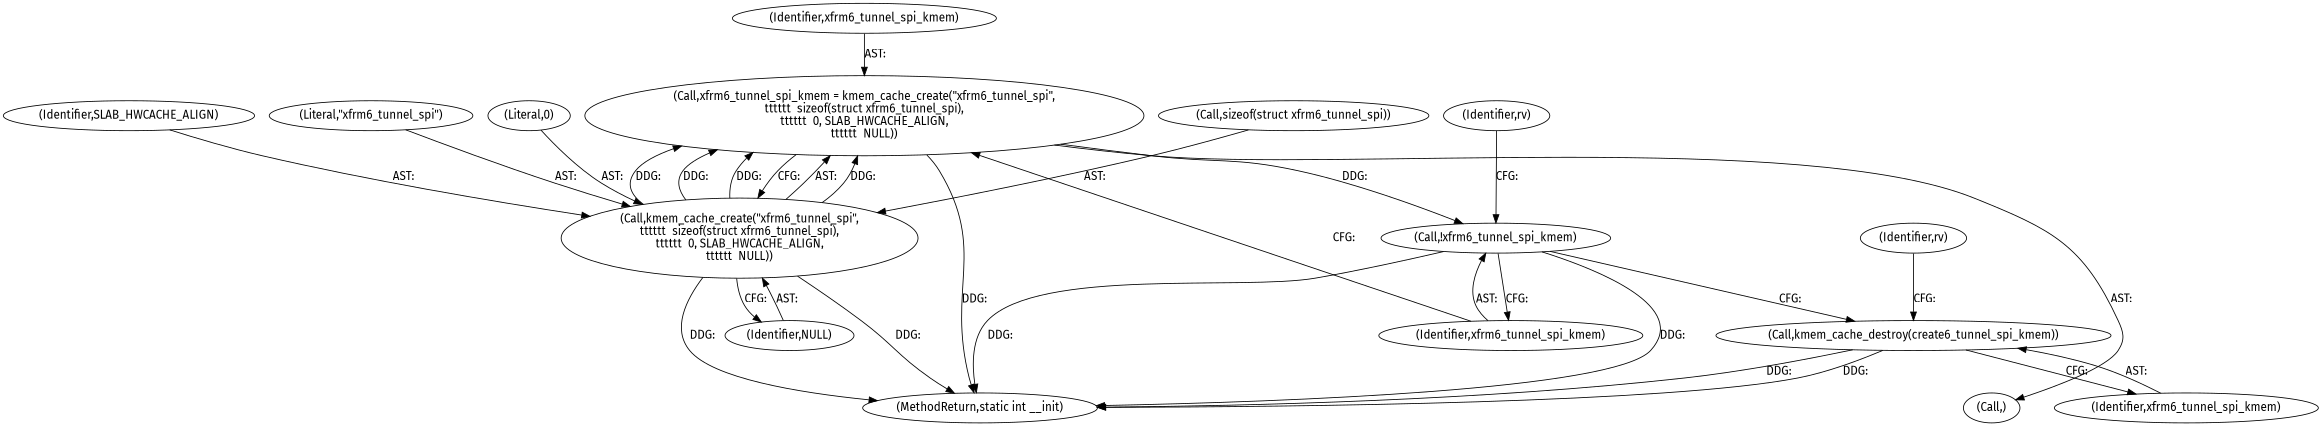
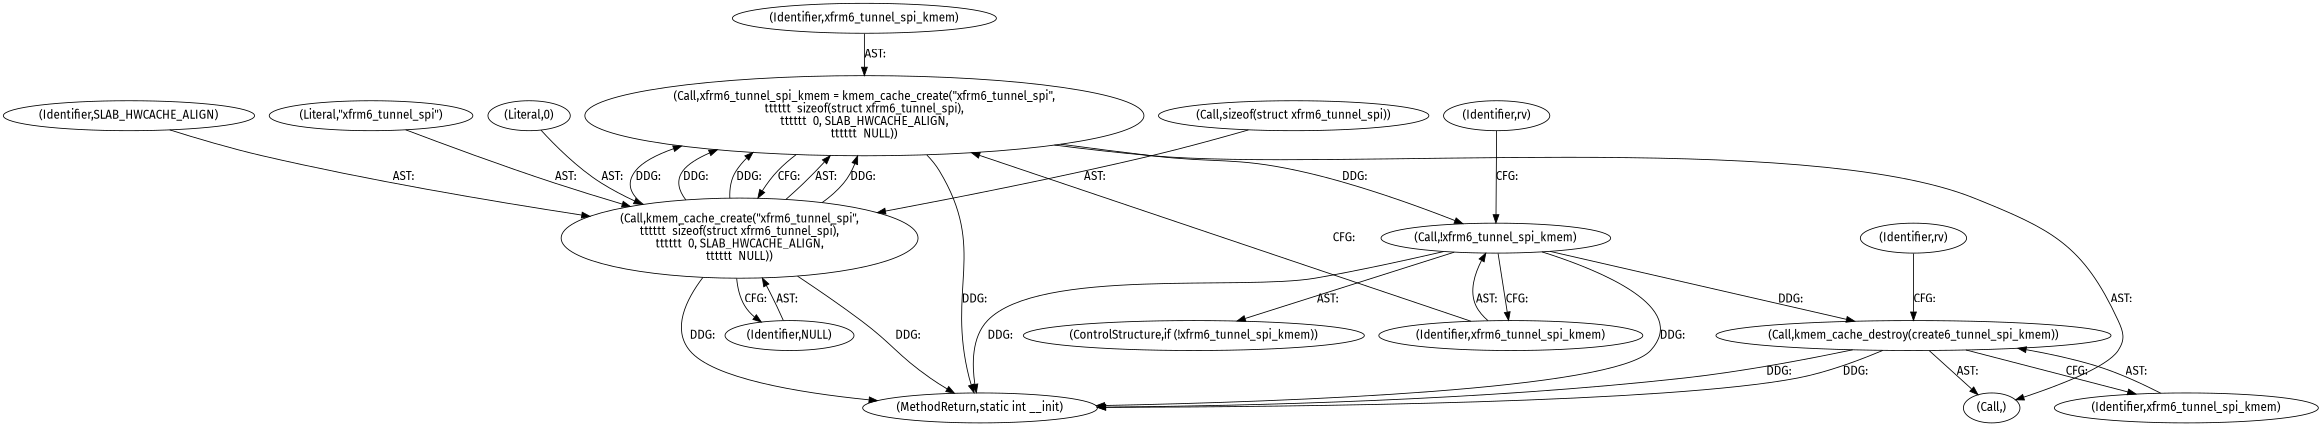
  digraph {
    fontname="Fira Sans"
    node [fontname="Fira Sans"]
    edge [fontname="Fira Sans"]
    n1 [label="(Call,xfrm6_tunnel_spi_kmem = kmem_cache_create(\"xfrm6_tunnel_spi\",\n\t\t\t\t\t\t  sizeof(struct xfrm6_tunnel_spi),\n\t\t\t\t\t\t  0, SLAB_HWCACHE_ALIGN,\n\t\t\t\t\t\t  NULL))"]
    n2 [label="(Call,kmem_cache_create(\"xfrm6_tunnel_spi\",\n\t\t\t\t\t\t  sizeof(struct xfrm6_tunnel_spi),\n\t\t\t\t\t\t  0, SLAB_HWCACHE_ALIGN,\n\t\t\t\t\t\t  NULL))"]
    n3 [label="(Call,!xfrm6_tunnel_spi_kmem)"]
    n4 [label="(Call,)"]
    n5 [label="(MethodReturn,static int __init)"]
    n6 [label="(Identifier,NULL)"]
    n7 [label="(Call,kmem_cache_destroy(create6_tunnel_spi_kmem))"]
+   n8 [label="(ControlStructure,if (!xfrm6_tunnel_spi_kmem))"]
    n9 [label="(Identifier,xfrm6_tunnel_spi_kmem)"]
    n10 [label="(Identifier,xfrm6_tunnel_spi_kmem)"]
    n11 [label="(Literal,\"xfrm6_tunnel_spi\")"]
    n12 [label="(Identifier,rv)"]
    n13 [label="(Identifier,SLAB_HWCACHE_ALIGN)"]
    n14 [label="(Identifier,xfrm6_tunnel_spi_kmem)"]
    n15 [label="(Literal,0)"]
    n16 [label="(Identifier,rv)"]
    n17 [label="(Call,sizeof(struct xfrm6_tunnel_spi))"]
    n1 -> n2 [label="CFG: "]
    n1 -> n3 [label="DDG: "]
    n1 -> n4 [label="AST: "]
    n1 -> n5 [label="DDG: "]
    n2 -> n1 [label="AST: "]
    n2 -> n1 [label="DDG: "]
    n2 -> n1 [label="DDG: "]
    n2 -> n1 [label="DDG: "]
    n2 -> n1 [label="DDG: "]
    n2 -> n5 [label="DDG: "]
    n2 -> n5 [label="DDG: "]
    n2 -> n6 [label="CFG: "]
    n3 -> n5 [label="DDG: "]
    n3 -> n5 [label="DDG: "]
-   n3 -> n7 [label="CFG: "]
+   n3 -> n7 [label="DDG: "]
+   n3 -> n8 [label="AST: "]
    n3 -> n9 [label="CFG: "]
    n6 -> n2 [label="AST: "]
+   n7 -> n4 [label="AST: "]
    n7 -> n5 [label="DDG: "]
    n7 -> n5 [label="DDG: "]
    n7 -> n10 [label="CFG: "]
    n9 -> n1 [label="CFG: "]
    n9 -> n3 [label="AST: "]
    n10 -> n7 [label="AST: "]
    n11 -> n2 [label="AST: "]
    n12 -> n7 [label="CFG: "]
    n13 -> n2 [label="AST: "]
    n14 -> n1 [label="AST: "]
    n15 -> n2 [label="AST: "]
    n16 -> n3 [label="CFG: "]
    n17 -> n2 [label="AST: "]
  }
